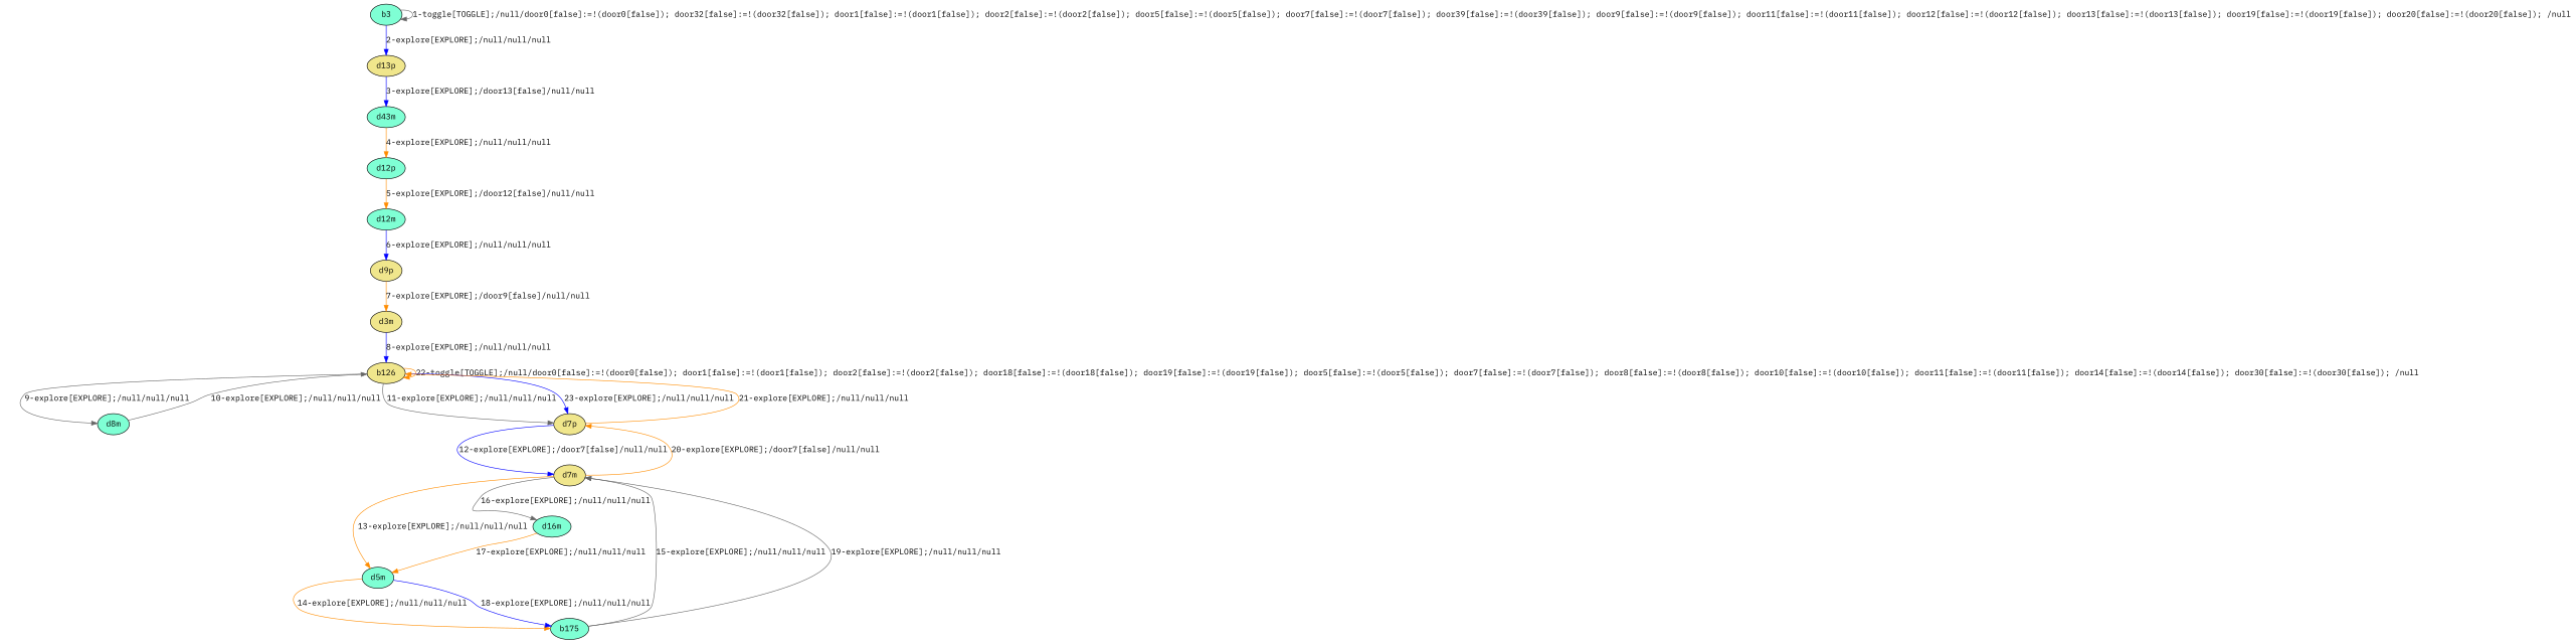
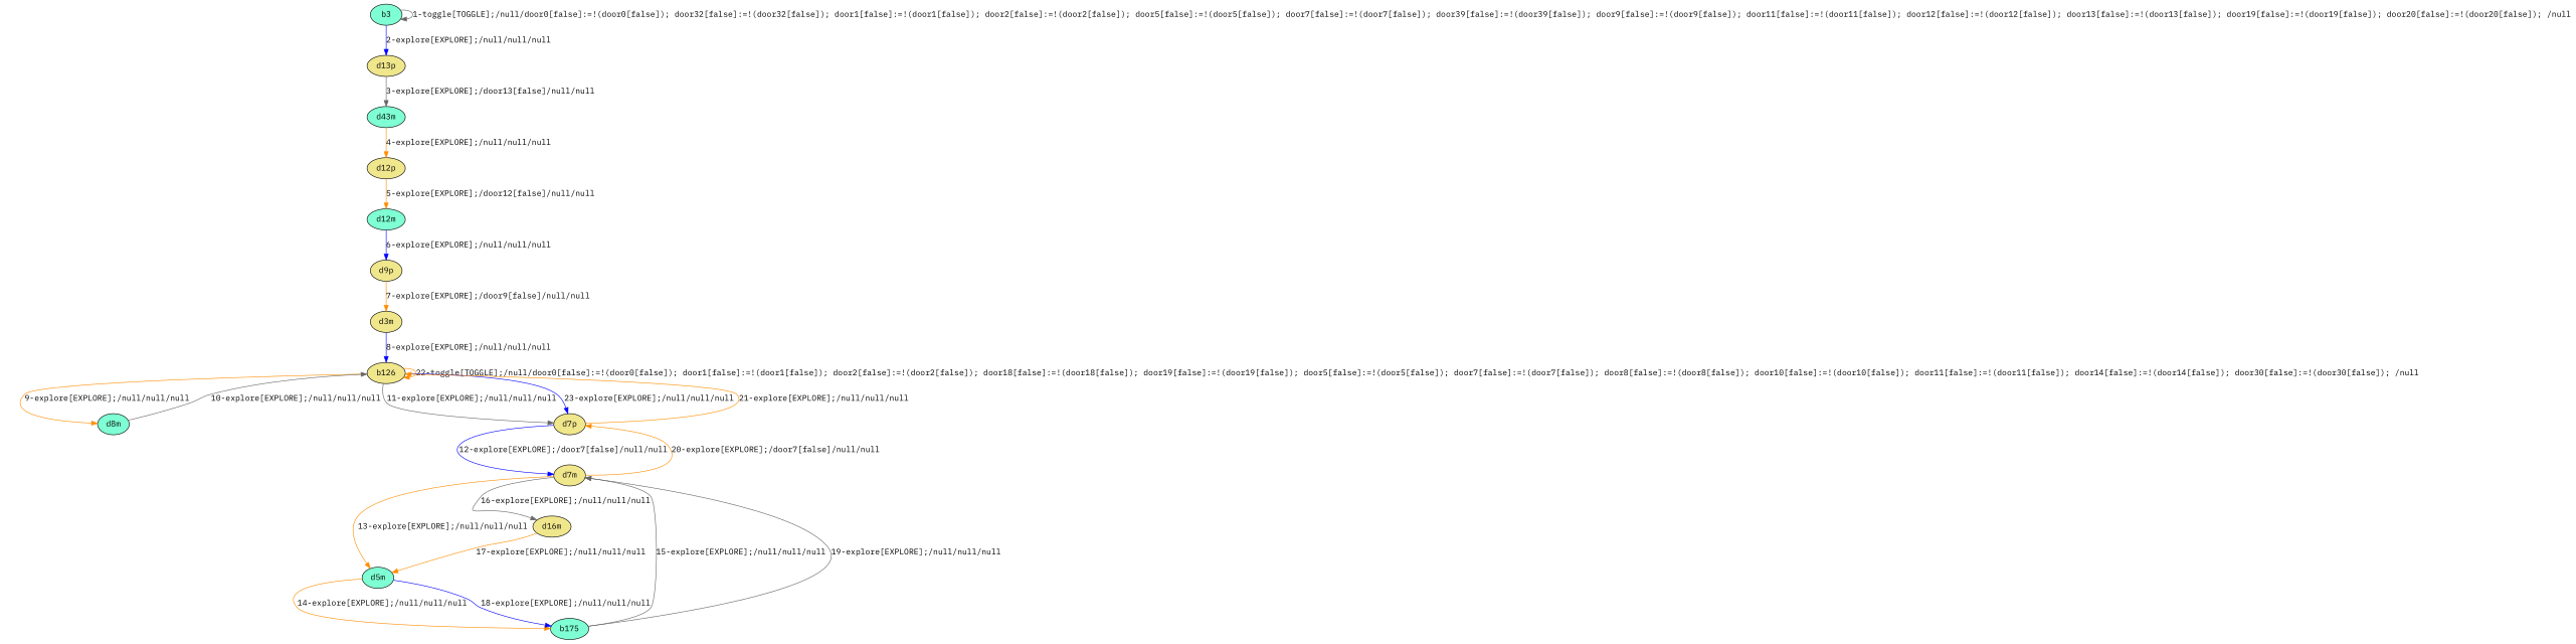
  digraph {
    fontname="IBM Plex Mono"
    node [fillcolor=khaki fontname="IBM Plex Mono" style=filled]
    edge [color=darkorange fontname="IBM Plex Mono"]
    b3 [fillcolor=aquamarine]
    d13p
    n3 [fillcolor=aquamarine label=d43m]
-   d12p [fillcolor=aquamarine]
+   d12p
    d12m [fillcolor=aquamarine]
    d9p
    n7 [label=d3m]
    b126
    d8m [fillcolor=aquamarine]
    d7p
    d7m
    n12 [fillcolor=aquamarine label=d5m]
-   d16m [fillcolor=aquamarine]
+   d16m
    n14 [fillcolor=aquamarine label=b175]
    b3 -> b3 [color=gray40 label="1-toggle[TOGGLE];/null/door0[false]:=!(door0[false]); door32[false]:=!(door32[false]); door1[false]:=!(door1[false]); door2[false]:=!(door2[false]); door5[false]:=!(door5[false]); door7[false]:=!(door7[false]); door39[false]:=!(door39[false]); door9[false]:=!(door9[false]); door11[false]:=!(door11[false]); door12[false]:=!(door12[false]); door13[false]:=!(door13[false]); door19[false]:=!(door19[false]); door20[false]:=!(door20[false]); /null"]
    b3 -> d13p [color=blue label="2-explore[EXPLORE];/null/null/null"]
-   d13p -> n3 [color=blue label="3-explore[EXPLORE];/door13[false]/null/null"]
+   d13p -> n3 [color=gray40 label="3-explore[EXPLORE];/door13[false]/null/null"]
    n3 -> d12p [label="4-explore[EXPLORE];/null/null/null"]
    d12p -> d12m [label="5-explore[EXPLORE];/door12[false]/null/null"]
    d12m -> d9p [color=blue label="6-explore[EXPLORE];/null/null/null"]
    d9p -> n7 [label="7-explore[EXPLORE];/door9[false]/null/null"]
    n7 -> b126 [color=blue label="8-explore[EXPLORE];/null/null/null"]
    b126 -> b126 [label="22-toggle[TOGGLE];/null/door0[false]:=!(door0[false]); door1[false]:=!(door1[false]); door2[false]:=!(door2[false]); door18[false]:=!(door18[false]); door19[false]:=!(door19[false]); door5[false]:=!(door5[false]); door7[false]:=!(door7[false]); door8[false]:=!(door8[false]); door10[false]:=!(door10[false]); door11[false]:=!(door11[false]); door14[false]:=!(door14[false]); door30[false]:=!(door30[false]); /null"]
-   b126 -> d8m [color=gray40 label="9-explore[EXPLORE];/null/null/null"]
+   b126 -> d8m [label="9-explore[EXPLORE];/null/null/null"]
    b126 -> d7p [color=gray40 label="11-explore[EXPLORE];/null/null/null"]
    b126 -> d7p [color=blue label="23-explore[EXPLORE];/null/null/null"]
    d8m -> b126 [color=gray40 label="10-explore[EXPLORE];/null/null/null"]
    d7p -> b126 [label="21-explore[EXPLORE];/null/null/null"]
    d7p -> d7m [color=blue label="12-explore[EXPLORE];/door7[false]/null/null"]
    d7m -> d7p [label="20-explore[EXPLORE];/door7[false]/null/null"]
    d7m -> n12 [label="13-explore[EXPLORE];/null/null/null"]
    d7m -> d16m [color=gray40 label="16-explore[EXPLORE];/null/null/null"]
    n12 -> n14 [label="14-explore[EXPLORE];/null/null/null"]
    n12 -> n14 [color=blue label="18-explore[EXPLORE];/null/null/null"]
    d16m -> n12 [label="17-explore[EXPLORE];/null/null/null"]
    n14 -> d7m [color=gray40 label="15-explore[EXPLORE];/null/null/null"]
    n14 -> d7m [color=gray40 label="19-explore[EXPLORE];/null/null/null"]
  }
